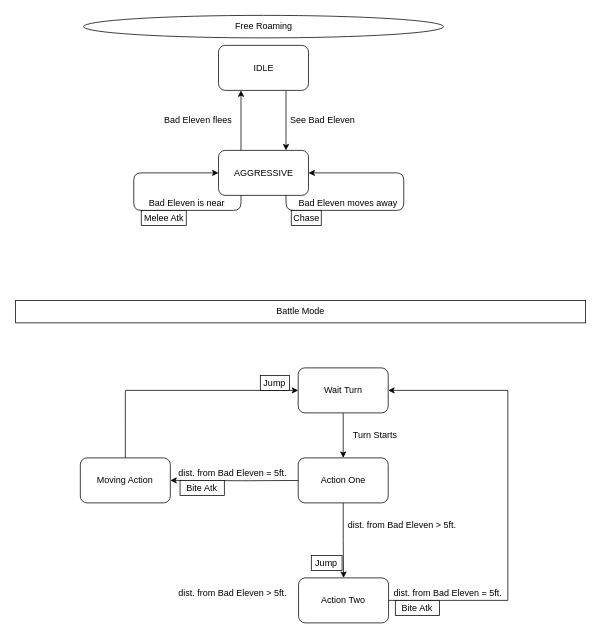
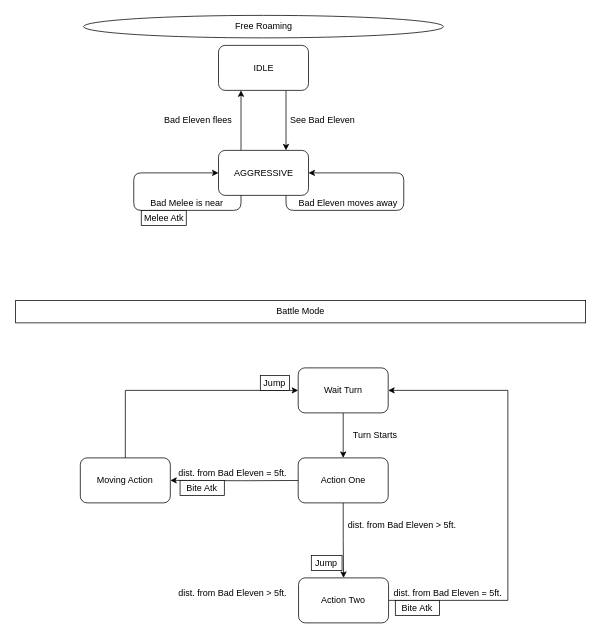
  <mxCell id="0" />
  <mxCell id="1" parent="0" />
  <mxCell id="2" style="edgeStyle=orthogonalEdgeStyle;rounded=0;orthogonalLoop=1;jettySize=auto;html=1;exitX=0.75;exitY=1;exitDx=0;exitDy=0;entryX=0.75;entryY=0;entryDx=0;entryDy=0;" parent="1" source="3" target="5" edge="1"><mxGeometry relative="1" as="geometry" /></mxCell>
  <mxCell id="3" value="IDLE" style="rounded=1;whiteSpace=wrap;html=1;" parent="1" vertex="1"><mxGeometry x="290.5" y="60" width="120" height="60" as="geometry" /></mxCell>
  <mxCell id="4" style="edgeStyle=orthogonalEdgeStyle;rounded=0;orthogonalLoop=1;jettySize=auto;html=1;exitX=0.25;exitY=0;exitDx=0;exitDy=0;entryX=0.25;entryY=1;entryDx=0;entryDy=0;" parent="1" source="5" target="3" edge="1"><mxGeometry relative="1" as="geometry" /></mxCell>
  <mxCell id="5" value="AGGRESSIVE" style="rounded=1;whiteSpace=wrap;html=1;" parent="1" vertex="1"><mxGeometry x="290.5" y="200" width="120" height="60" as="geometry" /></mxCell>
  <mxCell id="6" value="See Bad Eleven" style="text;html=1;align=center;verticalAlign=middle;resizable=0;points=[];autosize=1;" parent="1" vertex="1"><mxGeometry x="378.5" y="150" width="100" height="20" as="geometry" /></mxCell>
  <mxCell id="7" value="Bad Eleven flees" style="text;html=1;align=center;verticalAlign=middle;resizable=0;points=[];autosize=1;" parent="1" vertex="1"><mxGeometry x="207.5" y="150" width="110" height="20" as="geometry" /></mxCell>
  <mxCell id="8" style="edgeStyle=orthogonalEdgeStyle;orthogonalLoop=1;jettySize=auto;html=1;exitX=0.75;exitY=1;exitDx=0;exitDy=0;entryX=1;entryY=0.5;entryDx=0;entryDy=0;rounded=1;" parent="1" source="5" target="5" edge="1"><mxGeometry relative="1" as="geometry"><Array as="points"><mxPoint x="380.5" y="280" /><mxPoint x="537.5" y="280" /><mxPoint x="537.5" y="230" /></Array></mxGeometry></mxCell>
  <mxCell id="9" value="Bad Eleven moves away" style="text;html=1;align=center;verticalAlign=middle;resizable=0;points=[];autosize=1;" parent="1" vertex="1"><mxGeometry x="387.5" y="260" width="150" height="20" as="geometry" /></mxCell>
- <mxCell id="10" value="Chase" style="rounded=0;whiteSpace=wrap;html=1;" parent="1" vertex="1"><mxGeometry x="387.5" y="280" width="40" height="20" as="geometry" /></mxCell>
  <mxCell id="11" style="edgeStyle=orthogonalEdgeStyle;rounded=1;orthogonalLoop=1;jettySize=auto;html=1;exitX=0.25;exitY=1;exitDx=0;exitDy=0;entryX=0;entryY=0.5;entryDx=0;entryDy=0;" parent="1" source="5" target="5" edge="1"><mxGeometry relative="1" as="geometry"><Array as="points"><mxPoint x="320.5" y="280" /><mxPoint x="177.5" y="280" /><mxPoint x="177.5" y="230" /></Array></mxGeometry></mxCell>
- <mxCell id="12" value="Bad Eleven is near" style="text;html=1;align=center;verticalAlign=middle;resizable=0;points=[];autosize=1;" parent="1" vertex="1"><mxGeometry x="187.5" y="260" width="120" height="20" as="geometry" /></mxCell>
+ <mxCell id="12" value="Bad Melee is near" style="text;html=1;align=center;verticalAlign=middle;resizable=0;points=[];autosize=1;" parent="1" vertex="1"><mxGeometry x="187.5" y="260" width="120" height="20" as="geometry" /></mxCell>
  <mxCell id="13" value="Melee Atk" style="rounded=0;whiteSpace=wrap;html=1;" parent="1" vertex="1"><mxGeometry x="187.5" y="280" width="60" height="20" as="geometry" /></mxCell>
  <mxCell id="14" value="Free Roaming" style="ellipse;whiteSpace=wrap;html=1;" parent="1" vertex="1"><mxGeometry x="110.5" y="20" width="480" height="30" as="geometry" /></mxCell>
  <mxCell id="15" value="Battle Mode" style="rounded=0;whiteSpace=wrap;html=1;" parent="1" vertex="1"><mxGeometry x="20" y="400" width="760" height="30" as="geometry" /></mxCell>
  <mxCell id="16" style="edgeStyle=orthogonalEdgeStyle;rounded=1;orthogonalLoop=1;jettySize=auto;html=1;exitX=0;exitY=0.5;exitDx=0;exitDy=0;entryX=1;entryY=0.5;entryDx=0;entryDy=0;" parent="1" target="23" edge="1"><mxGeometry relative="1" as="geometry"><mxPoint x="418.25" y="640" as="sourcePoint" /></mxGeometry></mxCell>
  <mxCell id="17" style="edgeStyle=orthogonalEdgeStyle;rounded=0;orthogonalLoop=1;jettySize=auto;html=1;exitX=0.5;exitY=1;exitDx=0;exitDy=0;entryX=0.5;entryY=0;entryDx=0;entryDy=0;" parent="1" source="18" target="28" edge="1"><mxGeometry relative="1" as="geometry" /></mxCell>
  <mxCell id="18" value="Action One" style="rounded=1;whiteSpace=wrap;html=1;" parent="1" vertex="1"><mxGeometry x="396.75" y="610" width="120" height="60" as="geometry" /></mxCell>
  <mxCell id="19" style="edgeStyle=orthogonalEdgeStyle;rounded=1;orthogonalLoop=1;jettySize=auto;html=1;exitX=0.5;exitY=1;exitDx=0;exitDy=0;entryX=0.5;entryY=0;entryDx=0;entryDy=0;" parent="1" source="20" target="18" edge="1"><mxGeometry relative="1" as="geometry" /></mxCell>
  <mxCell id="20" value="Wait Turn" style="rounded=1;whiteSpace=wrap;html=1;" parent="1" vertex="1"><mxGeometry x="396.75" y="490" width="120" height="60" as="geometry" /></mxCell>
  <mxCell id="21" value="Turn Starts" style="text;html=1;align=center;verticalAlign=middle;resizable=0;points=[];autosize=1;" parent="1" vertex="1"><mxGeometry x="463.75" y="570" width="70" height="20" as="geometry" /></mxCell>
  <mxCell id="22" style="edgeStyle=orthogonalEdgeStyle;rounded=0;orthogonalLoop=1;jettySize=auto;html=1;exitX=0.5;exitY=0;exitDx=0;exitDy=0;entryX=0;entryY=0.5;entryDx=0;entryDy=0;" parent="1" source="23" target="20" edge="1"><mxGeometry relative="1" as="geometry" /></mxCell>
  <mxCell id="23" value="Moving Action" style="rounded=1;whiteSpace=wrap;html=1;" parent="1" vertex="1"><mxGeometry x="106.25" y="610" width="120" height="60" as="geometry" /></mxCell>
  <mxCell id="24" value="dist. from Bad Eleven = 5ft." style="text;html=1;align=center;verticalAlign=middle;resizable=0;points=[];autosize=1;" parent="1" vertex="1"><mxGeometry x="229.25" y="620" width="160" height="20" as="geometry" /></mxCell>
  <mxCell id="25" value="Bite Atk" style="rounded=0;whiteSpace=wrap;html=1;" parent="1" vertex="1"><mxGeometry x="239.25" y="640" width="59" height="20" as="geometry" /></mxCell>
  <mxCell id="26" value="Jump" style="rounded=0;whiteSpace=wrap;html=1;" parent="1" vertex="1"><mxGeometry x="346.25" y="500" width="39" height="20" as="geometry" /></mxCell>
  <mxCell id="27" style="edgeStyle=orthogonalEdgeStyle;rounded=0;orthogonalLoop=1;jettySize=auto;html=1;exitX=1;exitY=0.5;exitDx=0;exitDy=0;entryX=1;entryY=0.5;entryDx=0;entryDy=0;" parent="1" source="28" target="20" edge="1"><mxGeometry relative="1" as="geometry"><Array as="points"><mxPoint x="676.25" y="800" /><mxPoint x="676.25" y="520" /></Array></mxGeometry></mxCell>
  <mxCell id="28" value="Action Two" style="rounded=1;whiteSpace=wrap;html=1;" parent="1" vertex="1"><mxGeometry x="397.25" y="770" width="120" height="60" as="geometry" /></mxCell>
  <mxCell id="29" value="dist. from Bad Eleven &amp;gt; 5ft." style="text;html=1;align=center;verticalAlign=middle;resizable=0;points=[];autosize=1;" parent="1" vertex="1"><mxGeometry x="455.25" y="690" width="160" height="20" as="geometry" /></mxCell>
  <mxCell id="30" value="Jump" style="rounded=0;whiteSpace=wrap;html=1;" parent="1" vertex="1"><mxGeometry x="414.25" y="740" width="41" height="20" as="geometry" /></mxCell>
  <mxCell id="31" value="dist. from Bad Eleven = 5ft." style="text;html=1;align=center;verticalAlign=middle;resizable=0;points=[];autosize=1;" parent="1" vertex="1"><mxGeometry x="516.25" y="780" width="160" height="20" as="geometry" /></mxCell>
  <mxCell id="32" value="Bite Atk" style="rounded=0;whiteSpace=wrap;html=1;" parent="1" vertex="1"><mxGeometry x="526.25" y="800" width="59" height="20" as="geometry" /></mxCell>
  <mxCell id="33" value="dist. from Bad Eleven &amp;gt; 5ft." style="text;html=1;align=center;verticalAlign=middle;resizable=0;points=[];autosize=1;" parent="1" vertex="1"><mxGeometry x="229.25" y="780" width="160" height="20" as="geometry" /></mxCell>
